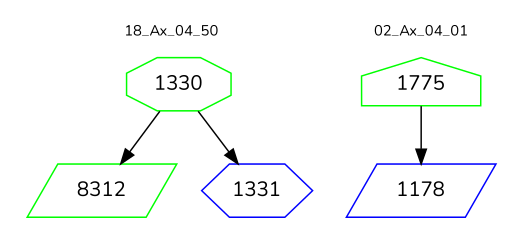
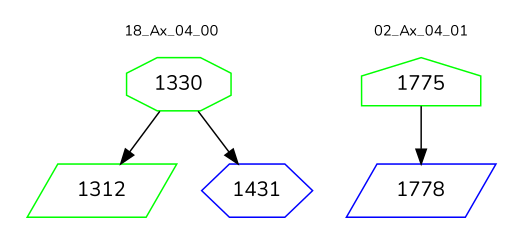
  digraph {
    fontname=Nunito
    node [color=green fontname=Nunito shape=parallelogram]
    edge [color=black fontname=Nunito]
    n1 [label=1330 shape=octagon]
-   n2 [label=8312]
-   n3 [color=blue label=1331 shape=hexagon]
+   n2 [label=1312]
+   n3 [color=blue label=1431 shape=hexagon]
    n4 [label=1775 shape=house]
-   n5 [color=blue label=1178]
+   n5 [color=blue label=1778]
    subgraph cluster_1 {
      color=white
      fontsize=10
-     label="18_Ax_04_50"
+     label="18_Ax_04_00"
      n1
      n2
      n3
    }
    subgraph cluster_2 {
      color=white
      fontsize=10
      label="02_Ax_04_01"
      n4
      n5
    }
    n1 -> n2
    n1 -> n3
    n4 -> n5
  }
